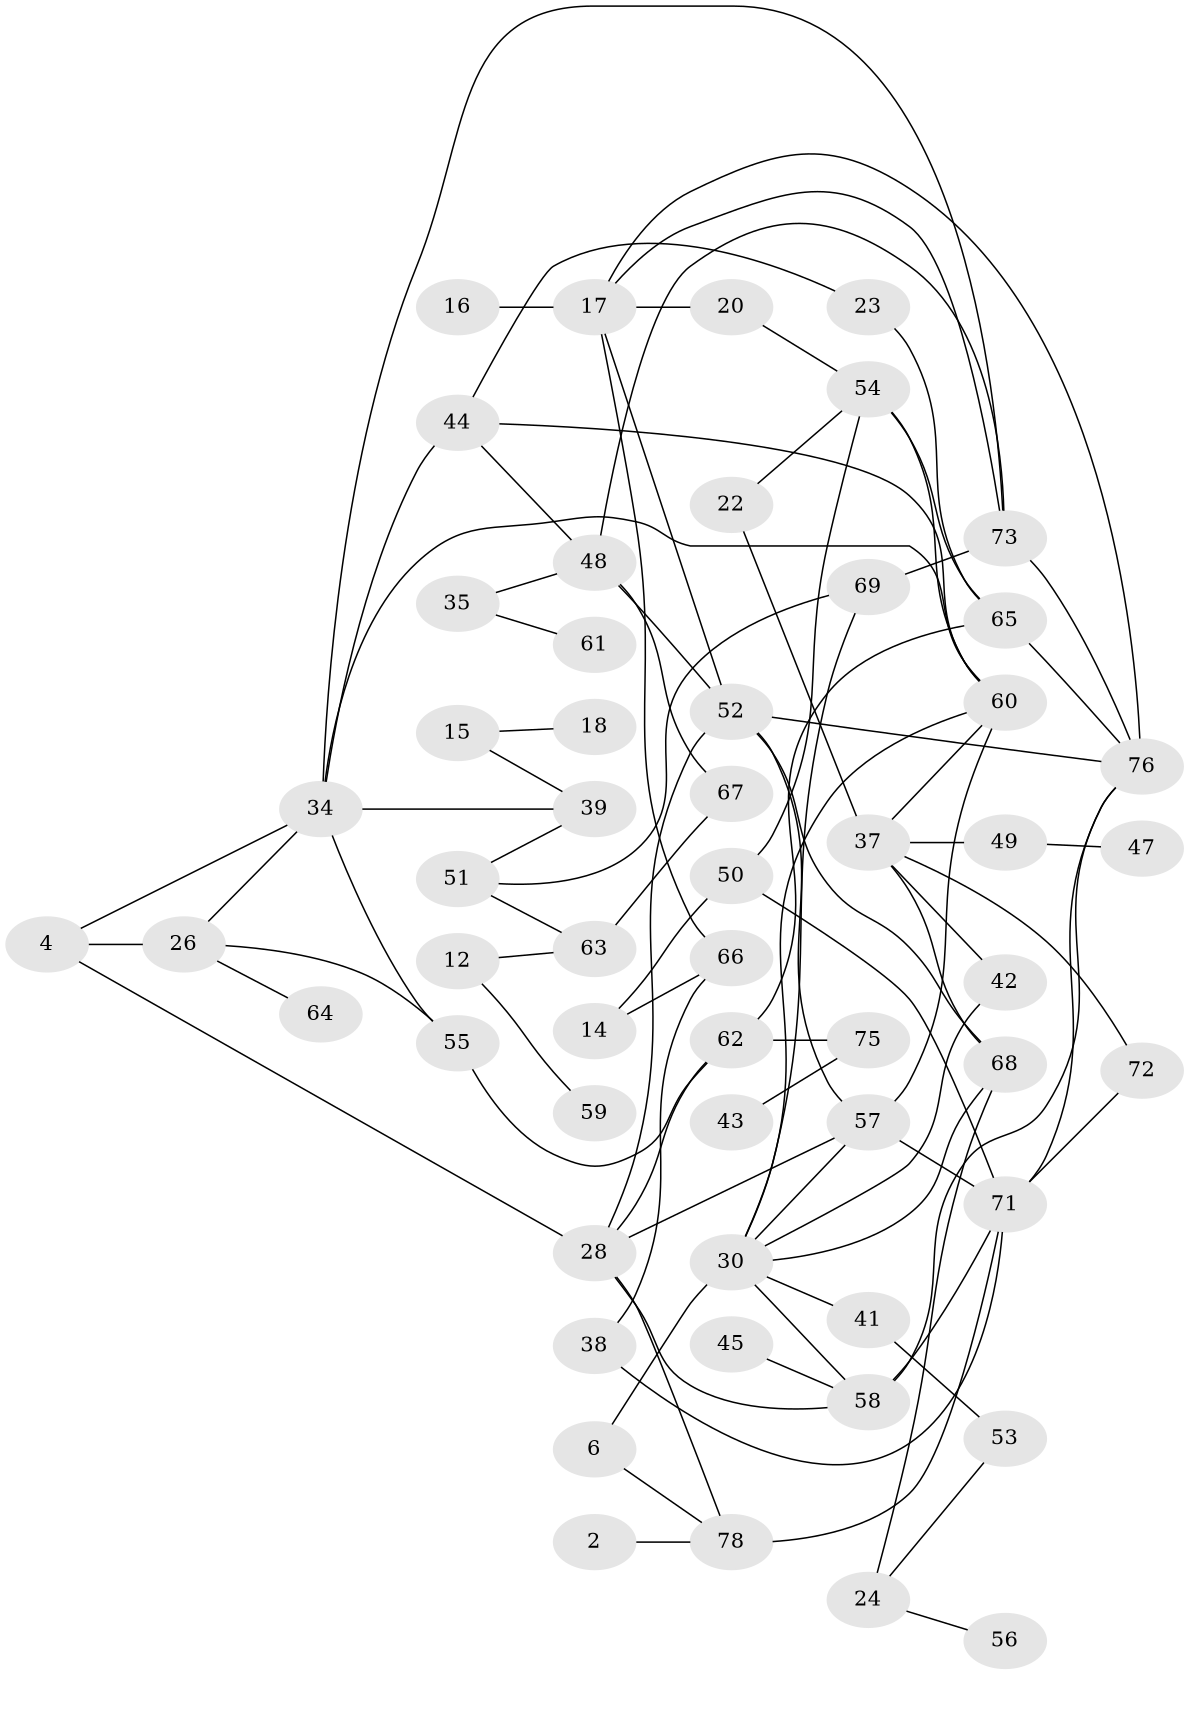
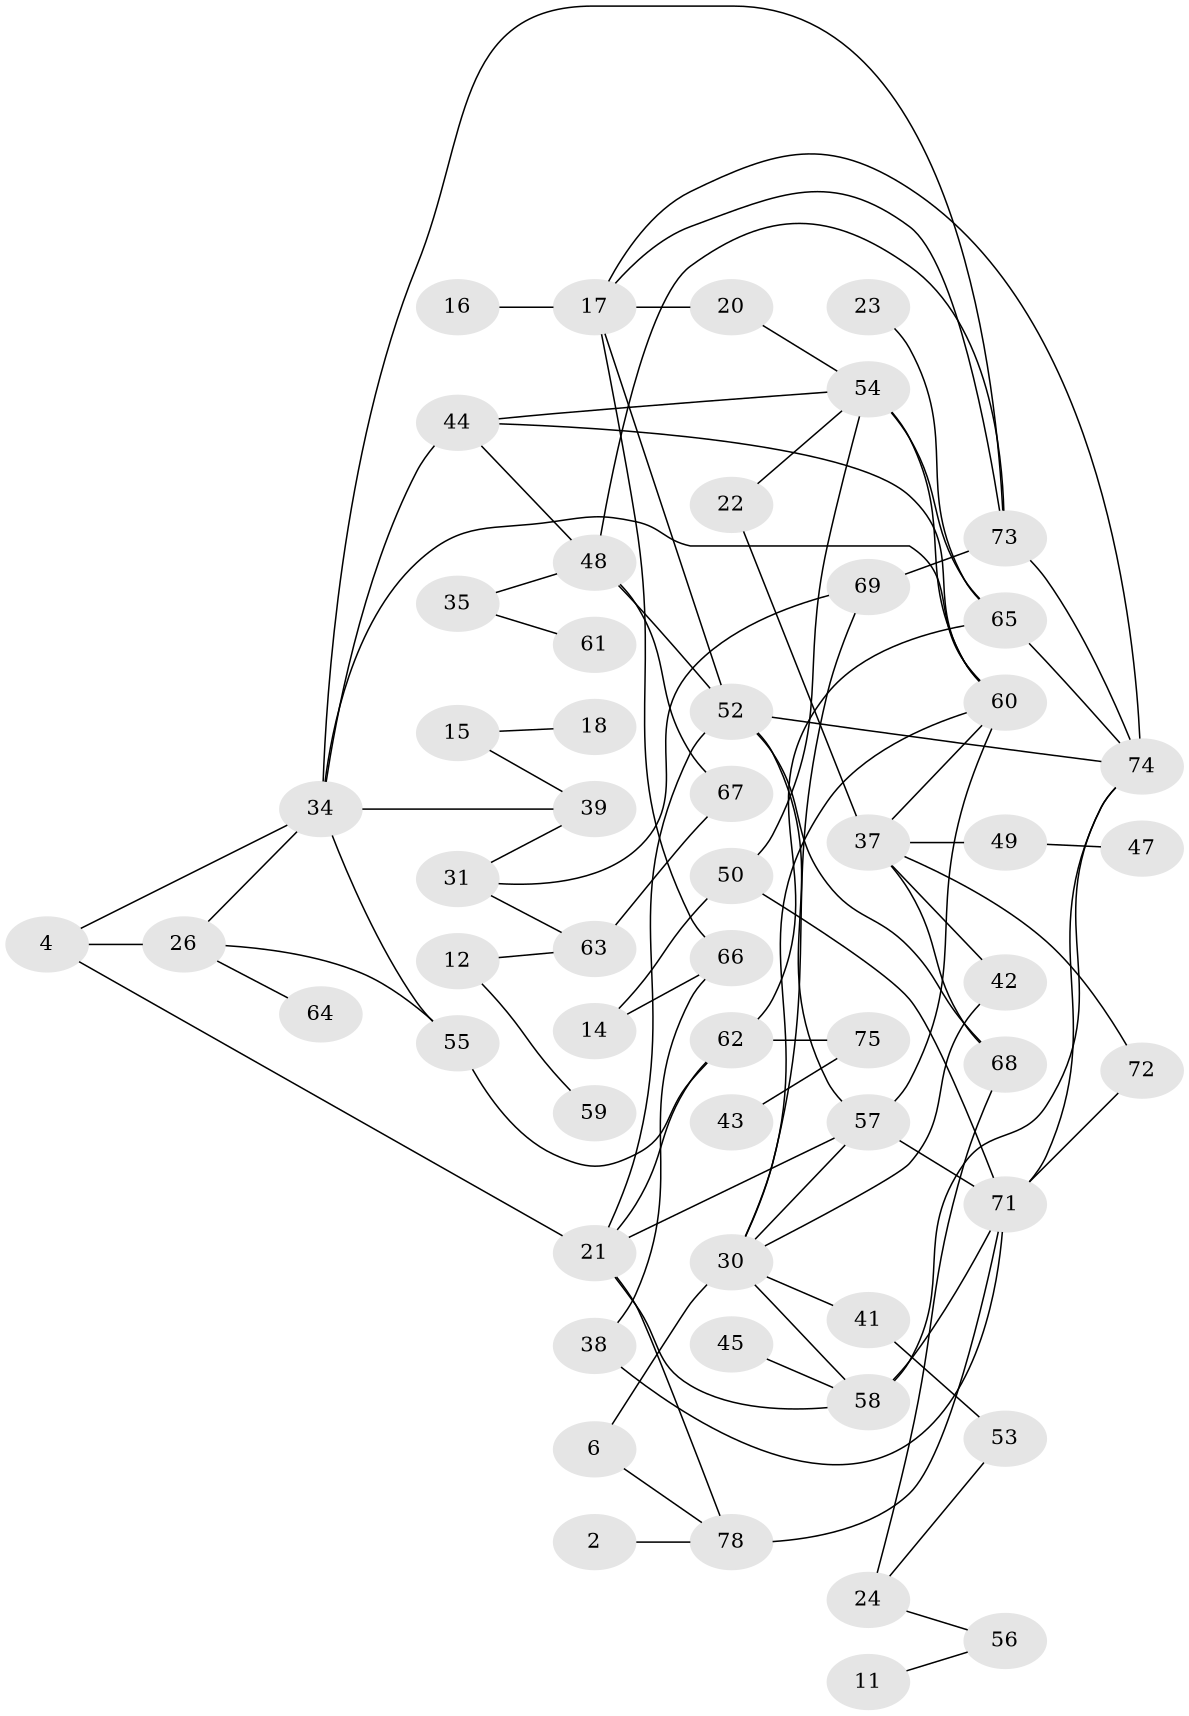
  graph {
    rankdir=LR
    node [color=gray90 style=filled]
    edge [weight=1.0]
    n1 [label=78]
    2
    71
    4
-   21 [label=28]
+   21
    26
    34
    52
    57
    58
    62
    55
    64
    39
    73
    60
    44
    6
    30
    68
    41
    42
    69
+   11
    56
    12
    59
    63
    67
    14
    50
    66
    54
    15
    18
    16
    17
    20
-   74 [label=76]
+   74
    65
    75
    22
    37
    49
    72
    23
    24
    53
-   31 [label=51]
+   31
    48
    35
    61
    47
    38
    43
    45
    n1 -- 71
    2 -- n1
    71 -- 74
    71 -- 72
    4 -- 21
    4 -- 26
    4 -- 34
    21 -- n1
    21 -- 52
    21 -- 57
    21 -- 58
    21 -- 62
    26 -- 34
    26 -- 55
    26 -- 64
    34 -- 55
    34 -- 39 [weight=2.0]
    34 -- 73
    34 -- 60
    34 -- 44
    52 -- 57
    52 -- 68
    52 -- 74 [weight=2.0]
    57 -- 71
    57 -- 60
    58 -- 71
    58 -- 74
    62 -- 65
    62 -- 75
    55 -- 62
    73 -- 74
    44 -- 60
-   44 -- 23
+   44 -- 54
    44 -- 48
    6 -- n1
    6 -- 30
    30 -- 57
    30 -- 58
    30 -- 60
-   30 -- 68
    30 -- 41
    30 -- 42
    30 -- 69
    41 -- 53
    69 -- 73 [weight=3.0]
+   11 -- 56
    12 -- 59
    12 -- 63
    63 -- 67
    14 -- 50
    14 -- 66
    50 -- 71
    50 -- 54 [weight=2.0]
    54 -- 60
    54 -- 65
    15 -- 39
    15 -- 18
    16 -- 17
    17 -- 52
    17 -- 73
    17 -- 66
    17 -- 20
    17 -- 74
    20 -- 54
    65 -- 74
    22 -- 54
    22 -- 37
    37 -- 60
    37 -- 68
    37 -- 42 [weight=2.0]
    37 -- 49
    37 -- 72
    49 -- 47
    23 -- 65
    24 -- 68
    24 -- 56
    24 -- 53
    31 -- 39
    31 -- 69
    31 -- 63
    48 -- 52
    48 -- 73
    48 -- 67
    35 -- 48
    35 -- 61
    38 -- 71
    38 -- 66
    43 -- 75
    45 -- 58
  }
